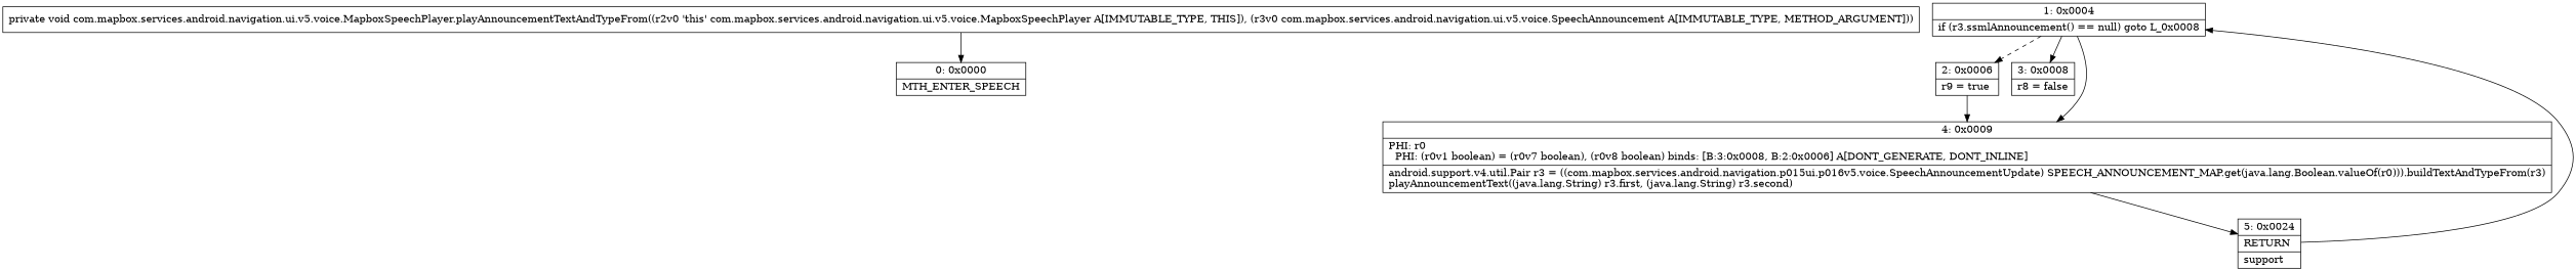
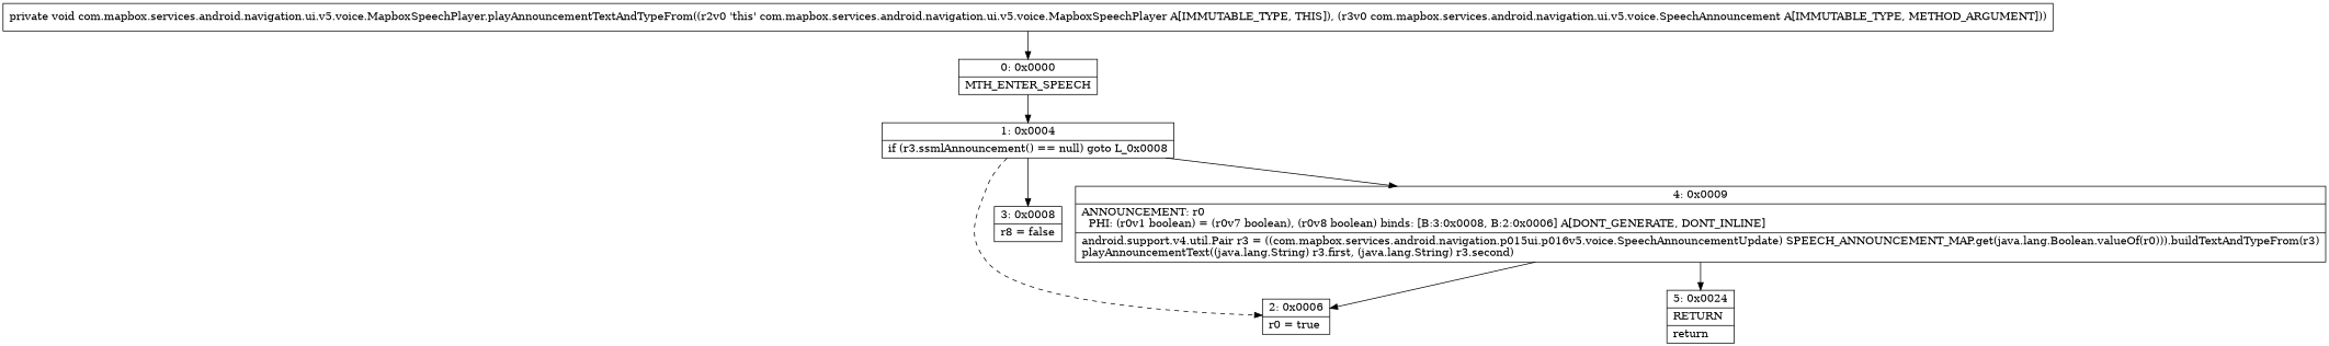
  digraph {
    node [shape=record]
    n1 [label="{0\:\ 0x0000|MTH_ENTER_SPEECH\l}"]
    n2 [label="{1\:\ 0x0004|if (r3.ssmlAnnouncement() == null) goto L_0x0008\l}"]
-   n3 [label="{2\:\ 0x0006|r9 = true\l}"]
+   n3 [label="{2\:\ 0x0006|r0 = true\l}"]
    n4 [label="{3\:\ 0x0008|r8 = false\l}"]
-   n5 [label="{4\:\ 0x0009|PHI: r0 \l  PHI: (r0v1 boolean) = (r0v7 boolean), (r0v8 boolean) binds: [B:3:0x0008, B:2:0x0006] A[DONT_GENERATE, DONT_INLINE]\l|android.support.v4.util.Pair r3 = ((com.mapbox.services.android.navigation.p015ui.p016v5.voice.SpeechAnnouncementUpdate) SPEECH_ANNOUNCEMENT_MAP.get(java.lang.Boolean.valueOf(r0))).buildTextAndTypeFrom(r3)\lplayAnnouncementText((java.lang.String) r3.first, (java.lang.String) r3.second)\l}"]
-   n6 [label="{5\:\ 0x0024|RETURN\l|support\l}"]
+   n5 [label="{4\:\ 0x0009|ANNOUNCEMENT: r0 \l  PHI: (r0v1 boolean) = (r0v7 boolean), (r0v8 boolean) binds: [B:3:0x0008, B:2:0x0006] A[DONT_GENERATE, DONT_INLINE]\l|android.support.v4.util.Pair r3 = ((com.mapbox.services.android.navigation.p015ui.p016v5.voice.SpeechAnnouncementUpdate) SPEECH_ANNOUNCEMENT_MAP.get(java.lang.Boolean.valueOf(r0))).buildTextAndTypeFrom(r3)\lplayAnnouncementText((java.lang.String) r3.first, (java.lang.String) r3.second)\l}"]
+   n6 [label="{5\:\ 0x0024|RETURN\l|return\l}"]
    n7 [label="{private void com.mapbox.services.android.navigation.ui.v5.voice.MapboxSpeechPlayer.playAnnouncementTextAndTypeFrom((r2v0 'this' com.mapbox.services.android.navigation.ui.v5.voice.MapboxSpeechPlayer A[IMMUTABLE_TYPE, THIS]), (r3v0 com.mapbox.services.android.navigation.ui.v5.voice.SpeechAnnouncement A[IMMUTABLE_TYPE, METHOD_ARGUMENT])) }"]
-   n6 -> n2
+   n1 -> n2
    n2 -> n3 [style=dashed]
    n2 -> n4
    n2 -> n5
-   n3 -> n5
+   n5 -> n3
    n5 -> n6
    n7 -> n1
  }
